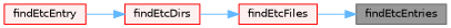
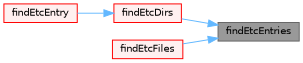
  digraph {
    rankdir=RL
    node [color=red fillcolor="#FFF0F0" fontname=Helvetica fontsize=10 shape=box style=filled]
    edge [color=steelblue1 dir=back fontname=Helvetica fontsize=10 labelfontname=Helvetica labelfontsize=10 style=solid]
    n1 [color=gray40 fillcolor=grey60 fontcolor=black height=0.2 label=findEtcEntries width=0.4]
    n2 [height=0.2 label=findEtcDirs width=0.4]
    n3 [height=0.2 label=findEtcFiles width=0.4]
    n4 [height=0.2 label=findEtcEntry width=0.4]
-   n3 -> n2
+   n1 -> n2
    n1 -> n3
    n2 -> n4
  }
